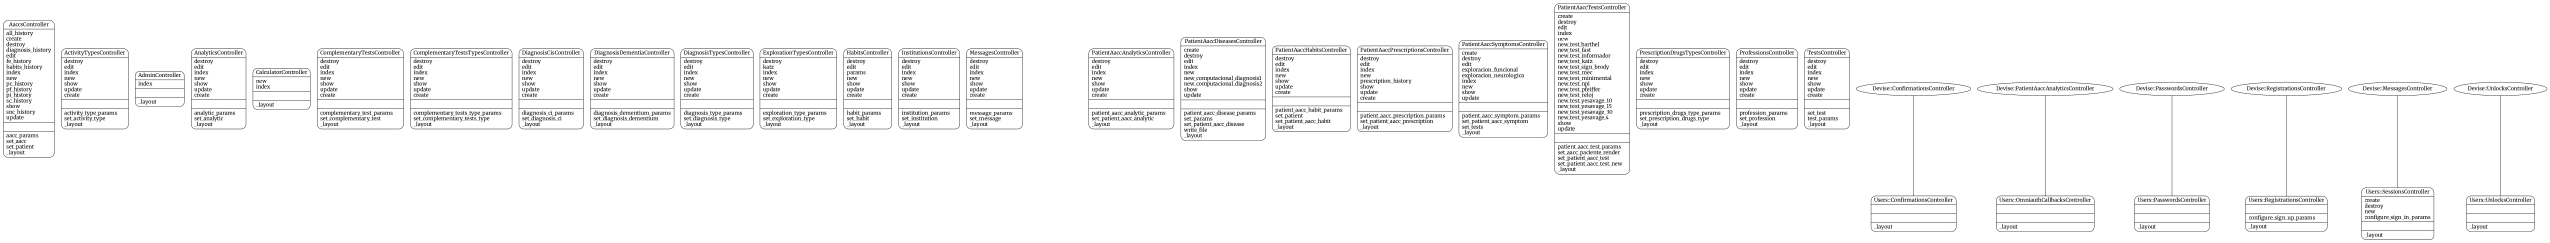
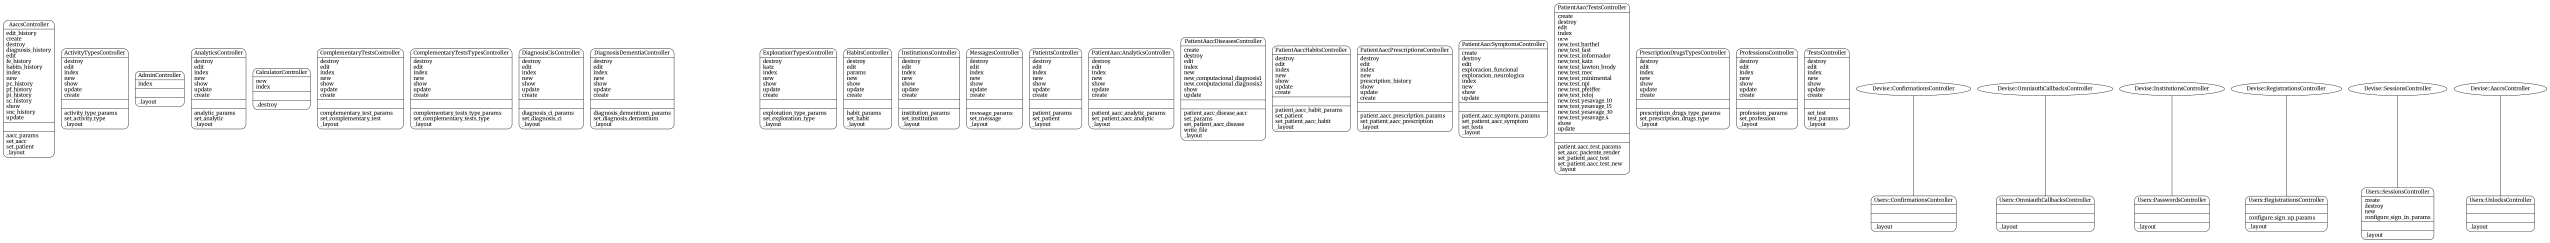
  digraph {
    bgcolor=white
    fontname=Merriweather
    splines=true
    node [fontname=Merriweather shape=Mrecord]
    edge [arrowhead=none arrowtail=onormal fontname=Merriweather]
-   n1 [label="{AaccsController|all_history\lcreate\ldestroy\ldiagnosis_history\ledit\lfe_history\lhabits_history\lindex\lnew\lpc_history\lpf_history\lpi_history\lsc_history\lshow\lsnc_history\lupdate\l|\l|aacc_params\lset_aacc\lset_patient\l_layout\l}"]
+   n1 [label="{AaccsController|edit_history\lcreate\ldestroy\ldiagnosis_history\ledit\lfe_history\lhabits_history\lindex\lnew\lpc_history\lpf_history\lpi_history\lsc_history\lshow\lsnc_history\lupdate\l|\l|aacc_params\lset_aacc\lset_patient\l_layout\l}"]
    n2 [label="{ActivityTypesController|destroy\ledit\lindex\lnew\lshow\lupdate\lcreate\l|\l|activity_type_params\lset_activity_type\l_layout\l}"]
    n3 [label="{AdminController|index\l|\l|_layout\l}"]
    n4 [label="{AnalyticsController|destroy\ledit\lindex\lnew\lshow\lupdate\lcreate\l|\l|analytic_params\lset_analytic\l_layout\l}"]
-   n5 [label="{CalculatorController|new\lindex\l|\l|_layout\l}"]
+   n5 [label="{CalculatorController|new\lindex\l|\l|_destroy\l}"]
    n6 [label="{ComplementaryTestsController|destroy\ledit\lindex\lnew\lshow\lupdate\lcreate\l|\l|complementary_test_params\lset_complementary_test\l_layout\l}"]
    n7 [label="{ComplementaryTestsTypesController|destroy\ledit\lindex\lnew\lshow\lupdate\lcreate\l|\l|complementary_tests_type_params\lset_complementary_tests_type\l_layout\l}"]
    n8 [label="{DiagnosisCisController|destroy\ledit\lindex\lnew\lshow\lupdate\lcreate\l|\l|diagnosis_ci_params\lset_diagnosis_ci\l_layout\l}"]
    n9 [label="{DiagnosisDementiaController|destroy\ledit\lindex\lnew\lshow\lupdate\lcreate\l|\l|diagnosis_dementium_params\lset_diagnosis_dementium\l_layout\l}"]
-   n10 [label="{DiagnosisTypesController|destroy\ledit\lindex\lnew\lshow\lupdate\lcreate\l|\l|diagnosis_type_params\lset_diagnosis_type\l_layout\l}"]
    n11 [label="{ExplorationTypesController|destroy\lkatz\lindex\lnew\lshow\lupdate\lcreate\l|\l|exploration_type_params\lset_exploration_type\l_layout\l}"]
    n12 [label="{HabitsController|destroy\ledit\lparams\lnew\lshow\lupdate\lcreate\l|\l|habit_params\lset_habit\l_layout\l}"]
    n13 [label="{InstitutionsController|destroy\ledit\lindex\lnew\lshow\lupdate\lcreate\l|\l|institution_params\lset_institution\l_layout\l}"]
    n14 [label="{MessagesController|destroy\ledit\lindex\lnew\lshow\lupdate\lcreate\l|\l|message_params\lset_message\l_layout\l}"]
+   n15 [label="{PatientsController|destroy\ledit\lindex\lnew\lshow\lupdate\lcreate\l|\l|patient_params\lset_patient\l_layout\l}"]
    n16 [label="{PatientAaccAnalyticsController|destroy\ledit\lindex\lnew\lshow\lupdate\lcreate\l|\l|patient_aacc_analytic_params\lset_patient_aacc_analytic\l_layout\l}"]
-   n17 [label="{PatientAaccDiseasesController|create\ldestroy\ledit\lindex\lnew\lnew_computacional_diagnosis1\lnew_computacional_diagnosis2\lshow\lupdate\l|\l|patient_aacc_disease_params\lset_params\lset_patient_aacc_disease\lwrite_file\l_layout\l}"]
+   n17 [label="{PatientAaccDiseasesController|create\ldestroy\ledit\lindex\lnew\lnew_computacional_diagnosis1\lnew_computacional_diagnosis2\lshow\lupdate\l|\l|patient_aacc_disease_aacc\lset_params\lset_patient_aacc_disease\lwrite_file\l_layout\l}"]
    n18 [label="{PatientAaccHabitsController|destroy\ledit\lindex\lnew\lshow\lupdate\lcreate\l|\l|patient_aacc_habit_params\lset_patient\lset_patient_aacc_habit\l_layout\l}"]
    n19 [label="{PatientAaccPrescriptionsController|destroy\ledit\lindex\lnew\lprescription_history\lshow\lupdate\lcreate\l|\l|patient_aacc_prescription_params\lset_patient_aacc_prescription\l_layout\l}"]
    n20 [label="{PatientAaccSymptomsController|create\ldestroy\ledit\lexploracion_funcional\lexploracion_neurologica\lindex\lnew\lshow\lupdate\l|\l|patient_aacc_symptom_params\lset_patient_aacc_symptom\lset_tests\l_layout\l}"]
-   n21 [label="{PatientAaccTestsController|create\ldestroy\ledit\lindex\lnew\lnew_test_barthel\lnew_test_fast\lnew_test_informador\lnew_test_katz\lnew_test_sign_brody\lnew_test_mec\lnew_test_minimental\lnew_test_npi\lnew_test_pfeiffer\lnew_test_reloj\lnew_test_yesavage_10\lnew_test_yesavage_15\lnew_test_yesavage_30\lnew_test_yesavage_4\lshow\lupdate\l|\l|patient_aacc_test_params\lset_aacc_paciente_render\lset_patient_aacc_test\lset_patient_aacc_test_new\l_layout\l}"]
+   n21 [label="{PatientAaccTestsController|create\ldestroy\ledit\lindex\lnew\lnew_test_barthel\lnew_test_fast\lnew_test_informador\lnew_test_katz\lnew_test_lawton_brody\lnew_test_mec\lnew_test_minimental\lnew_test_npi\lnew_test_pfeiffer\lnew_test_reloj\lnew_test_yesavage_10\lnew_test_yesavage_15\lnew_test_yesavage_30\lnew_test_yesavage_4\lshow\lupdate\l|\l|patient_aacc_test_params\lset_aacc_paciente_render\lset_patient_aacc_test\lset_patient_aacc_test_new\l_layout\l}"]
    n22 [label="{PrescriptionDrugsTypesController|destroy\ledit\lindex\lnew\lshow\lupdate\lcreate\l|\l|prescription_drugs_type_params\lset_prescription_drugs_type\l_layout\l}"]
    n23 [label="{ProfessionsController|destroy\ledit\lindex\lnew\lshow\lupdate\lcreate\l|\l|profession_params\lset_profession\l_layout\l}"]
    n24 [label="{TestsController|destroy\ledit\lindex\lnew\lshow\lupdate\lcreate\l|\l|set_test\ltest_params\l_layout\l}"]
    n25 [label="{Users::ConfirmationsController|\l|\l|_layout\l}"]
    n26 [label="{Users::OmniauthCallbacksController|\l|\l|_layout\l}"]
    n27 [label="{Users::PasswordsController|\l|\l|_layout\l}"]
    n28 [label="{Users::RegistrationsController|\l|configure_sign_up_params\l|_layout\l}"]
    n29 [label="{Users::SessionsController|create\ldestroy\lnew\lconfigure_sign_in_params\l|\l|_layout\l}"]
    n30 [label="{Users::UnlocksController|\l|\l|_layout\l}"]
    "Devise::ConfirmationsController" [shape=""]
-   "Devise::OmniauthCallbacksController" [label="Devise::PatientAaccAnalyticsController" shape=""]
-   "Devise::PasswordsController" [shape=""]
+   "Devise::OmniauthCallbacksController" [shape=""]
+   "Devise::PasswordsController" [label="Devise::InstitutionsController" shape=""]
    "Devise::RegistrationsController" [shape=""]
-   "Devise::SessionsController" [label="Devise::MessagesController" shape=""]
-   "Devise::UnlocksController" [shape=""]
+   "Devise::SessionsController" [shape=""]
+   "Devise::UnlocksController" [label="Devise::AaccsController" shape=""]
    "Devise::ConfirmationsController" -> n25
    "Devise::OmniauthCallbacksController" -> n26
    "Devise::PasswordsController" -> n27
    "Devise::RegistrationsController" -> n28
    "Devise::SessionsController" -> n29
    "Devise::UnlocksController" -> n30
  }
